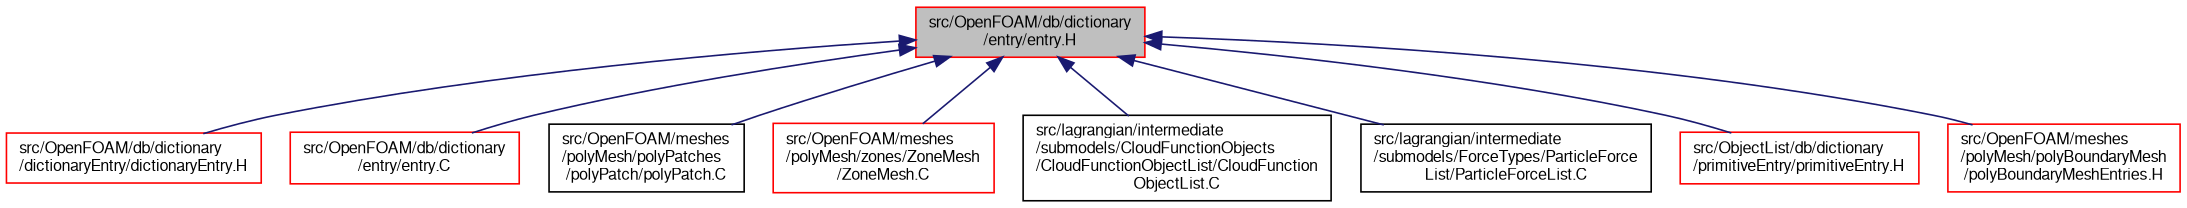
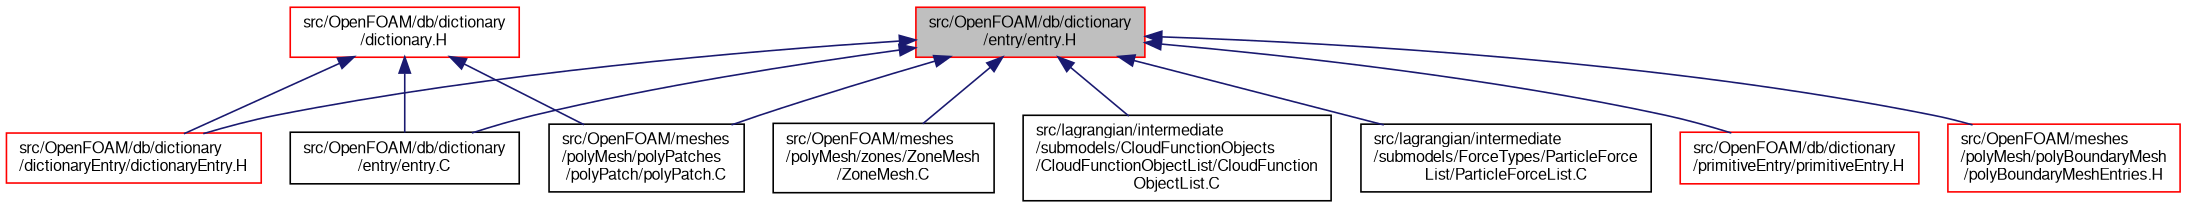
  digraph {
    node [color=red fontname=FreeSans fontsize=10 shape=record]
    edge [color=midnightblue dir=back fontname=FreeSans fontsize=10 labelfontname=FreeSans labelfontsize=10 style=solid]
    n1 [fillcolor=grey75 fontcolor=black height=0.2 label="src/OpenFOAM/db/dictionary\l/entry/entry.H" style=filled width=0.4]
    n2 [color=black height=0.2 label="src/lagrangian/intermediate\l/submodels/CloudFunctionObjects\l/CloudFunctionObjectList/CloudFunction\lObjectList.C" width=0.4]
    n3 [color=black height=0.2 label="src/lagrangian/intermediate\l/submodels/ForceTypes/ParticleForce\lList/ParticleForceList.C" width=0.4]
    n4 [height=0.2 label="src/OpenFOAM/db/dictionary\l/dictionaryEntry/dictionaryEntry.H" width=0.4]
-   n5 [height=0.2 label="src/OpenFOAM/db/dictionary\l/entry/entry.C" width=0.4]
+   n5 [color=black height=0.2 label="src/OpenFOAM/db/dictionary\l/entry/entry.C" width=0.4]
    n6 [color=black height=0.2 label="src/OpenFOAM/meshes\l/polyMesh/polyPatches\l/polyPatch/polyPatch.C" width=0.4]
-   n7 [height=0.2 label="src/ObjectList/db/dictionary\l/primitiveEntry/primitiveEntry.H" width=0.4]
+   n7 [height=0.2 label="src/OpenFOAM/db/dictionary\l/primitiveEntry/primitiveEntry.H" width=0.4]
    n8 [height=0.2 label="src/OpenFOAM/meshes\l/polyMesh/polyBoundaryMesh\l/polyBoundaryMeshEntries.H" width=0.4]
-   n9 [height=0.2 label="src/OpenFOAM/meshes\l/polyMesh/zones/ZoneMesh\l/ZoneMesh.C" width=0.4]
+   n9 [color=black height=0.2 label="src/OpenFOAM/meshes\l/polyMesh/zones/ZoneMesh\l/ZoneMesh.C" width=0.4]
+   n10 [height=0.2 label="src/OpenFOAM/db/dictionary\l/dictionary.H" width=0.4]
    n1 -> n2
    n1 -> n3
    n1 -> n4
    n1 -> n5
    n1 -> n6
    n1 -> n7
    n1 -> n8
    n1 -> n9
+   n10 -> n4
+   n10 -> n5
+   n10 -> n6
  }
